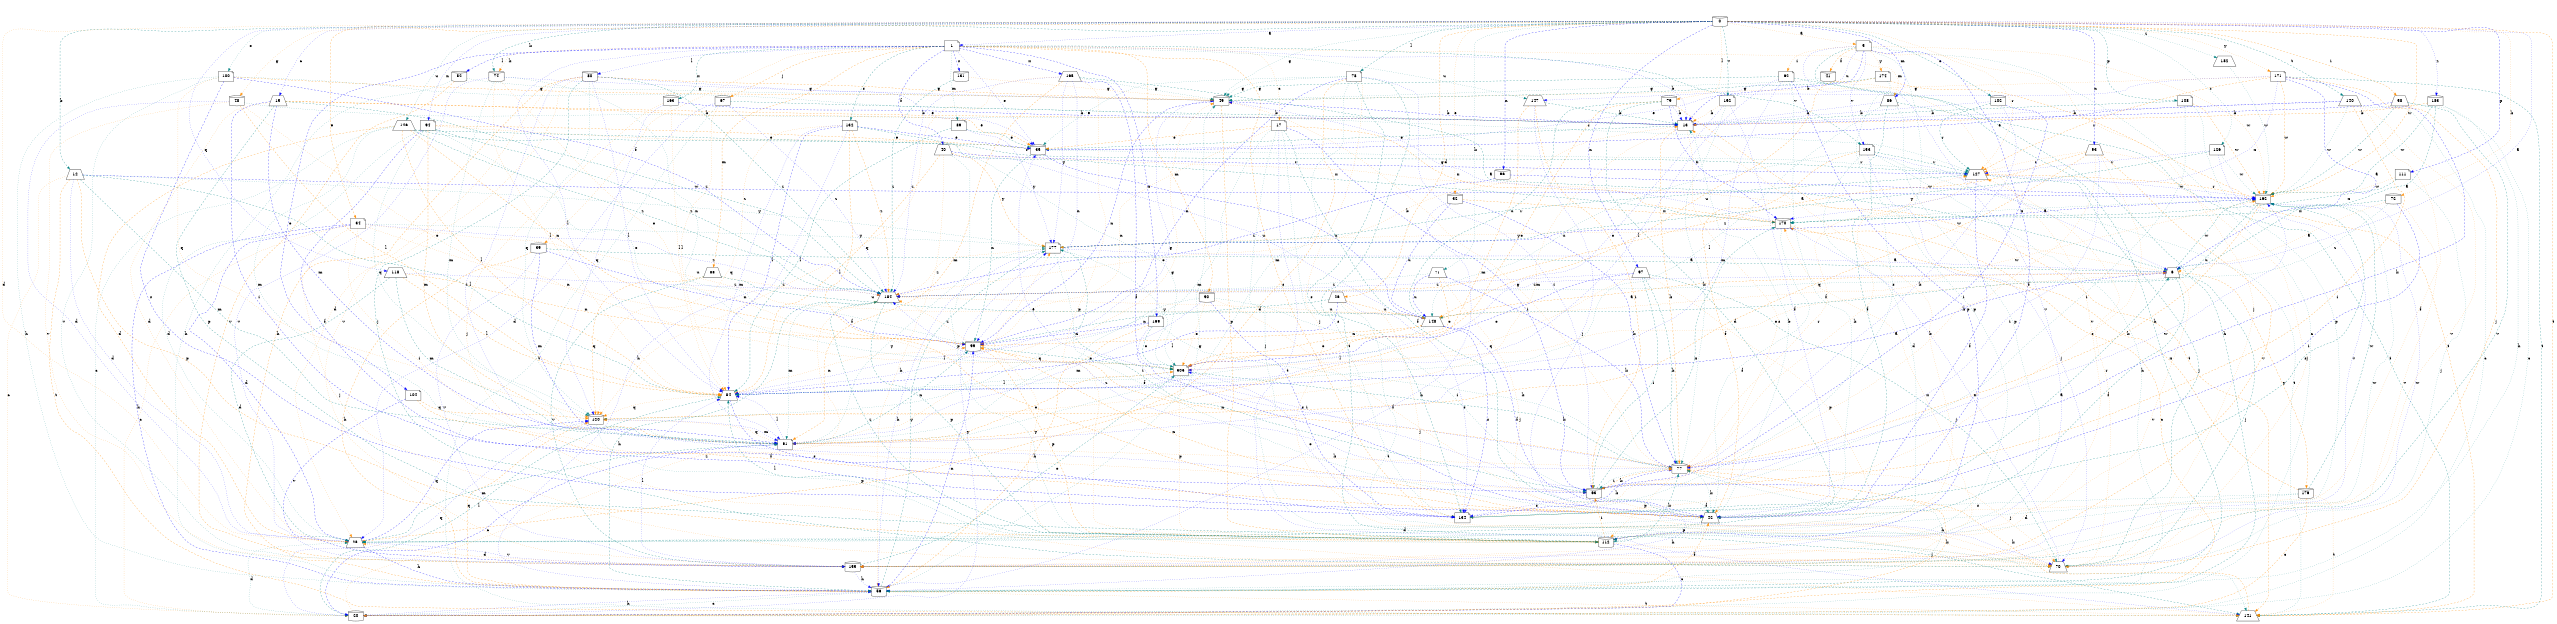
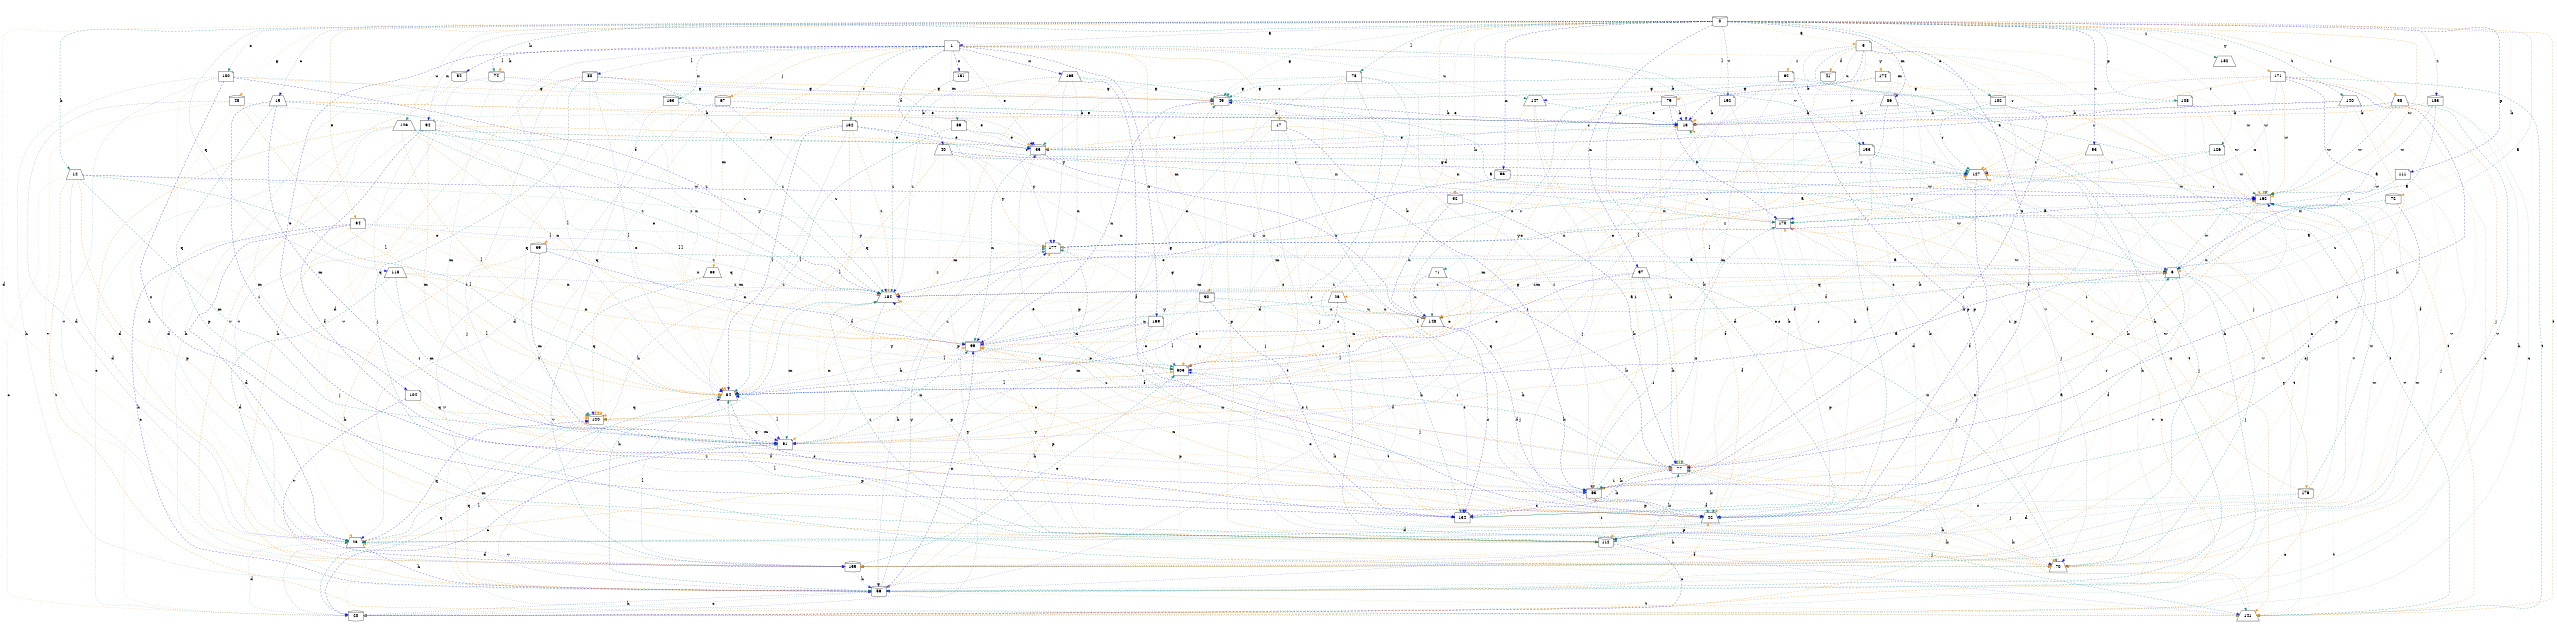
  strict digraph {
    node [shape=cylinder]
    edge [color=darkorange style=dotted]
    1 [shape=note]
    0
    5 [shape=note]
    6 [shape=trapezium]
    12 [shape=trapezium]
    15 [shape=trapezium]
    26 [shape=trapezium]
    28 [shape=trapezium]
    32
    34 [shape=note]
    48
    49
    58 [shape=trapezium]
    71 [shape=trapezium]
    72
    74
    78 [shape=note]
    79
    86 [shape=trapezium]
    93 [shape=trapezium]
    94 [shape=note]
    96
    97 [shape=trapezium]
    100 [shape=note]
    102
    108 [shape=note]
    111 [shape=note]
    118 [shape=trapezium]
    126 [shape=note]
    127 [shape=trapezium]
    140 [shape=trapezium]
    141 [shape=trapezium]
    146 [shape=trapezium]
    152 [shape=note]
    162
    171 [shape=note]
    182 [shape=trapezium]
    183
    13 [shape=note]
    17 [shape=note]
    35
    39
    40 [shape=trapezium]
    67
    80
    82
    84 [shape=trapezium]
    88 [shape=trapezium]
    89 [shape=note]
    90
    104 [shape=note]
    131
    132 [shape=note]
    134 [shape=note]
    147 [shape=trapezium]
    153 [shape=note]
    163
    165 [shape=trapezium]
    169 [shape=note]
    20
    41
    42 [shape=trapezium]
    56
    62 [shape=note]
    70 [shape=trapezium]
    155
    174 [shape=note]
    n68 [label=505 shape=note]
    176
    184 [shape=trapezium]
    91 [shape=note]
    112
    177 [shape=note]
    63
    99
    148 [shape=trapezium]
    120
    77
    170
    1 -> 74 [label=k]
    1 -> 86 [label=m]
    1 -> 13 [color=blue label=b]
    1 -> 17 [label=c]
    1 -> 35 [color=blue label=e]
    1 -> 39 [label=f]
    1 -> 40 [color=blue label=f style=dashed]
    1 -> 67 [label=j style=dashed]
    1 -> 80 [color=blue label=l]
    1 -> 82 [color=blue label=l style=dashed]
    1 -> 84 [color=blue label=l]
    1 -> 88 [label=m style=dashed]
    1 -> 89 [color=teal label=m]
    1 -> 90 [label=m style=dashed]
    1 -> 104 [color=blue label=o style=dashed]
    1 -> 131 [color=blue label=s style=dashed]
    1 -> 132 [color=teal label=s style=dashed]
    1 -> 134 [label=s style=dashed]
    1 -> 147 [color=teal label=u]
    1 -> 153 [color=teal label=v style=dashed]
    1 -> 163 [color=teal label=x style=dashed]
    1 -> 165 [color=blue label=x style=dashed]
    1 -> 169 [color=blue label=x style=dashed]
    0 -> 1 [color=blue label=a]
    0 -> 5 [label=a]
    0 -> 6 [color=blue label=a]
    0 -> 12 [color=teal label=b style=dashed]
    0 -> 15 [color=blue label=c]
    0 -> 26 [label=d style=dashed]
    0 -> 28 [label=d]
    0 -> 32 [label=e]
    0 -> 34 [label=e style=dashed]
    0 -> 48 [label=g]
    0 -> 49 [color=teal label=g]
    0 -> 58 [label=i style=dashed]
    0 -> 71 [color=teal label=k]
    0 -> 72 [label=k]
    0 -> 74 [color=teal label=k style=dashed]
    0 -> 78 [color=teal label=l style=dashed]
    0 -> 79 [label=l]
    0 -> 86 [color=blue label=m style=dashed]
    0 -> 93 [color=blue label=n style=dashed]
    0 -> 94 [color=blue label=n]
    0 -> 96 [color=blue label=n style=dashed]
    0 -> 97 [color=blue label=n style=dashed]
    0 -> 100 [color=teal label=o]
    0 -> 102 [color=teal label=o style=dashed]
    0 -> 108 [color=teal label=p style=dashed]
    0 -> 111 [color=blue label=p style=dashed]
    0 -> 118 [color=blue label=q]
    0 -> 126 [color=teal label=r]
    0 -> 127 [label=r]
    0 -> 140 [color=teal label=t style=dashed]
    0 -> 141 [label=t style=dashed]
    0 -> 146 [color=teal label=u]
    0 -> 152 [color=teal label=v style=dashed]
    0 -> 162 [label=w style=dashed]
    0 -> 171 [label=y]
    0 -> 182 [color=teal label=z]
    0 -> 183 [color=blue label=z]
    5 -> 162 [label=w]
    5 -> 13 [color=blue label=b style=dashed]
    5 -> 134 [color=teal label=s]
    5 -> 147 [color=blue label=u]
    5 -> 153 [color=blue label=v]
    5 -> 20 [color=teal label=c]
    5 -> 41 [label=f style=dashed]
    5 -> 42 [color=blue label=f style=dashed]
    5 -> 56 [color=teal label=h style=dashed]
    5 -> 62 [label=i]
    5 -> 70 [label=j]
    5 -> 155 [color=blue label=v]
    5 -> 174 [label=y]
    6 -> 162 [color=teal label=w style=dashed]
    6 -> 42 [color=teal label=f style=dashed]
    6 -> 70 [color=teal label=j style=dashed]
    6 -> 155 [label=v]
    6 -> n68 [label=o]
    6 -> 176 [label=y style=dashed]
    6 -> 184 [color=blue label=z]
    12 -> 28 [color=blue label=d]
    12 -> 141 [label=t style=dashed]
    12 -> 162 [color=blue label=w style=dashed]
    12 -> 84 [color=teal label=l style=dashed]
    12 -> 20 [label=c]
    12 -> 91 [color=teal label=m style=dashed]
    12 -> 112 [label=p style=dashed]
    12 -> 177 [color=teal label=y]
    15 -> 28 [label=d]
    15 -> 13 [label=b style=dashed]
    15 -> 35 [label=e style=dashed]
    15 -> 184 [color=teal label=z style=dashed]
    15 -> 91 [color=blue label=m style=dashed]
    15 -> 112 [color=teal label=p style=dashed]
    15 -> 63 [color=blue label=i style=dashed]
    26 -> 141 [color=teal label=t]
    26 -> 84 [color=blue label=l style=dashed]
    26 -> 134 [color=blue label=s]
    26 -> 70 [label=j]
    26 -> 99 [color=teal label=n style=dashed]
    26 -> 148 [label=u style=dashed]
    28 -> 56 [color=blue label=h style=dashed]
    28 -> 155 [color=blue label=v]
    28 -> 91 [color=teal label=m style=dashed]
    28 -> 120 [color=blue label=q style=dashed]
    32 -> 56 [color=blue label=h]
    32 -> 148 [color=blue label=u style=dashed]
    32 -> 77 [color=blue label=k style=dashed]
    32 -> 170 [label=x style=dashed]
    34 -> 28 [color=blue label=d style=dashed]
    34 -> 20 [label=c]
    34 -> 56 [color=blue label=h style=dashed]
    34 -> 70 [label=j]
    34 -> 184 [color=blue label=z]
    34 -> 177 [color=teal label=y]
    34 -> 63 [label=i]
    34 -> 99 [label=n]
    34 -> 148 [label=u]
    48 -> 28 [color=blue label=d]
    48 -> 13 [color=teal label=b]
    48 -> 84 [label=l style=dashed]
    48 -> 155 [label=v]
    48 -> n68 [label=o]
    49 -> 13 [color=blue label=b style=dashed]
    49 -> 112 [label=p style=dashed]
    49 -> 99 [color=blue label=n style=dashed]
    58 -> 162 [color=teal label=w style=dashed]
    58 -> 13 [color=blue label=b style=dashed]
    58 -> 56 [color=teal label=h]
    58 -> 155 [color=teal label=v style=dashed]
    71 -> 70 [label=j]
    71 -> n68 [label=o style=dashed]
    71 -> 184 [color=teal label=z]
    71 -> 148 [color=blue label=u style=dashed]
    71 -> 77 [color=blue label=k style=dashed]
    72 -> 6 [label=a]
    72 -> 155 [label=v]
    72 -> 184 [color=teal label=z]
    72 -> 63 [color=blue label=i style=dashed]
    72 -> 170 [color=teal label=x style=dashed]
    74 -> 49 [color=blue label=g]
    74 -> 84 [label=l]
    74 -> 155 [color=blue label=v]
    74 -> n68 [label=o]
    74 -> 91 [color=teal label=m]
    74 -> 99 [color=teal label=n]
    78 -> 28 [label=d style=dashed]
    78 -> 49 [color=teal label=g]
    78 -> 141 [color=teal label=t style=dashed]
    78 -> 35 [color=teal label=e]
    78 -> 134 [color=teal label=s style=dashed]
    78 -> 70 [label=j]
    78 -> 91 [color=teal label=m]
    78 -> 63 [color=blue label=i]
-   78 -> 99 [color=blue label=n style=dashed]
+   78 -> 99 [color=blue label=n]
    79 -> 28 [color=teal label=d style=dashed]
    79 -> 141 [label=t style=dashed]
    79 -> 13 [color=blue label=b]
    79 -> n68 [label=o style=dashed]
    79 -> 148 [color=teal label=u style=dashed]
    79 -> 170 [color=blue label=x style=dashed]
    86 -> 141 [color=teal label=t style=dashed]
    86 -> 13 [color=blue label=b]
    86 -> 84 [color=teal label=l]
    86 -> 42 [color=teal label=f style=dashed]
    86 -> 112 [color=teal label=p]
    93 -> 127 [label=r]
    93 -> 134 [label=s]
    93 -> 70 [label=j]
    93 -> 155 [label=v style=dashed]
    93 -> 184 [label=z style=dashed]
    93 -> 63 [color=blue label=i]
    93 -> 120 [label=q style=dashed]
    93 -> 77 [label=k]
    94 -> 6 [label=a]
    94 -> 28 [color=teal label=d]
    94 -> 35 [label=e style=dashed]
    94 -> 42 [color=blue label=f style=dashed]
    94 -> n68 [color=teal label=o]
    94 -> 184 [color=teal label=z style=dashed]
    94 -> 91 [label=m style=dashed]
    94 -> 120 [color=teal label=q]
    96 -> 162 [color=blue label=w style=dashed]
    96 -> 184 [color=blue label=z style=dashed]
    97 -> 70 [color=teal label=j style=dashed]
    97 -> n68 [color=blue label=o style=dashed]
    97 -> 184 [color=blue label=z]
    97 -> 112 [label=p]
    97 -> 63 [color=teal label=i style=dashed]
    97 -> 120 [label=q]
    97 -> 77 [color=teal label=k style=dashed]
    100 -> 49 [label=g style=dashed]
    100 -> 127 [color=teal label=r]
    100 -> 134 [color=blue label=s style=dashed]
    100 -> 56 [color=teal label=h]
    100 -> 155 [color=teal label=v]
    100 -> 184 [color=blue label=z style=dashed]
    100 -> 120 [label=q]
    102 -> 127 [color=teal label=r style=dashed]
    102 -> 13 [color=blue label=b]
    102 -> 63 [color=blue label=i style=dashed]
    102 -> 77 [color=blue label=k]
    108 -> 162 [label=w style=dashed]
    108 -> 13 [color=teal label=b style=dashed]
    108 -> 112 [color=teal label=p]
    108 -> 63 [color=teal label=i]
    111 -> 162 [label=w]
    111 -> 70 [color=teal label=j]
    111 -> 170 [color=teal label=x style=dashed]
    118 -> 28 [color=teal label=d style=dashed]
    118 -> 84 [label=l style=dashed]
    118 -> 184 [color=blue label=z]
    118 -> 91 [color=teal label=m style=dashed]
    118 -> 99 [label=n style=dashed]
    126 -> 127 [color=blue label=r]
    126 -> 162 [color=teal label=w]
    126 -> 155 [color=blue label=v]
    126 -> 177 [color=teal label=y style=dashed]
    127 -> 162 [color=blue label=w]
    127 -> 42 [color=blue label=f style=dashed]
    127 -> 70 [color=teal label=j style=dashed]
    127 -> 77 [label=k]
    140 -> 162 [color=teal label=w]
    140 -> 13 [color=blue label=b]
    140 -> 35 [color=blue label=e style=dashed]
    140 -> 20 [color=teal label=c]
    140 -> 42 [label=f]
    140 -> 155 [label=v]
    140 -> 63 [label=i style=dashed]
    141 -> 177 [label=y]
    141 -> 77 [label=k style=dashed]
    146 -> 28 [label=d style=dashed]
    146 -> 127 [color=teal label=r style=dashed]
    146 -> 35 [color=teal label=e style=dashed]
    146 -> 84 [label=l style=dashed]
    146 -> 20 [color=teal label=c]
    146 -> 184 [color=teal label=z style=dashed]
    146 -> 91 [color=teal label=m]
    146 -> 99 [label=n style=dashed]
    152 -> 13 [label=b]
    152 -> 42 [color=blue label=f]
    152 -> n68 [color=blue label=o]
    152 -> 77 [color=teal label=k]
    162 -> 127 [label=r style=dashed]
    162 -> 134 [color=teal label=s style=dashed]
    162 -> 148 [color=teal label=u style=dashed]
    162 -> 77 [label=k style=dashed]
    162 -> 170 [color=teal label=x]
    171 -> 6 [color=blue label=a style=dashed]
    171 -> 49 [label=g]
    171 -> 127 [label=r style=dashed]
    171 -> 141 [color=teal label=t style=dashed]
    171 -> 162 [label=w style=dashed]
    171 -> 35 [color=blue label=e]
    171 -> 70 [label=j style=dashed]
    171 -> 77 [color=blue label=k style=dashed]
    171 -> 170 [color=blue label=x]
    182 -> 162 [color=teal label=w]
    183 -> 6 [color=teal label=a style=dashed]
    183 -> 162 [color=teal label=w style=dashed]
    183 -> 13 [label=b style=dashed]
    183 -> 20 [color=teal label=c]
    13 -> 35 [color=teal label=e style=dashed]
    13 -> 134 [label=s]
    13 -> 91 [label=m]
    13 -> 77 [label=k style=dashed]
    17 -> 141 [color=blue label=t]
    17 -> 35 [label=e style=dashed]
    17 -> 134 [color=teal label=s]
    17 -> 42 [color=teal label=f style=dashed]
    17 -> 70 [color=teal label=j]
    17 -> 91 [color=teal label=m]
    17 -> 63 [color=blue label=i style=dashed]
    17 -> 99 [label=n]
    17 -> 170 [label=x style=dashed]
    35 -> 127 [color=teal label=r]
    35 -> 99 [color=teal label=n style=dashed]
    35 -> 148 [color=blue label=u style=dashed]
    39 -> 6 [color=teal label=a style=dashed]
    39 -> 56 [label=h style=dashed]
    39 -> 155 [color=blue label=v]
    39 -> 91 [color=blue label=m style=dashed]
    39 -> 99 [color=blue label=n style=dashed]
    40 -> 127 [color=blue label=r style=dashed]
    40 -> 84 [label=l style=dashed]
    40 -> 56 [label=h]
    40 -> n68 [color=teal label=o]
    40 -> 112 [color=teal label=p]
    40 -> 177 [label=y style=dashed]
    40 -> 148 [color=blue label=u]
    67 -> 28 [color=blue label=d]
    67 -> 141 [color=teal label=t]
    67 -> 13 [color=teal label=b style=dashed]
    67 -> 84 [label=l]
    67 -> 184 [color=blue label=z]
    80 -> 28 [label=d]
    80 -> 49 [label=g style=dashed]
    80 -> 35 [color=blue label=e]
    80 -> 84 [color=blue label=l]
    80 -> 56 [label=h style=dashed]
    80 -> 70 [color=teal label=j style=dashed]
    80 -> 155 [label=v]
    80 -> 184 [color=teal label=z style=dashed]
    80 -> 63 [color=blue label=i]
    80 -> 120 [color=teal label=q]
    82 -> 49 [color=teal label=g]
    82 -> 56 [color=teal label=h]
    82 -> 155 [label=v style=dashed]
    84 -> 6 [color=blue label=a style=dashed]
    84 -> 49 [color=blue label=g]
    84 -> 134 [color=blue label=s style=dashed]
    84 -> 99 [label=n]
    84 -> 120 [label=q]
    88 -> 155 [color=teal label=v style=dashed]
    88 -> 184 [label=z]
-   88 -> 148 [color=teal label=u style=dashed]
+   90 -> 148 [color=teal label=u style=dashed]
    88 -> 120 [label=q style=dashed]
    89 -> 35 [color=teal label=e style=dashed]
    89 -> 84 [color=teal label=l style=dashed]
    89 -> 177 [color=blue label=y]
    90 -> 134 [color=blue label=s style=dashed]
    90 -> 42 [label=f]
    90 -> n68 [label=o]
    90 -> 91 [color=blue label=m]
    90 -> 63 [color=teal label=i]
    90 -> 120 [color=teal label=q]
    104 -> 42 [label=f style=dashed]
    104 -> 155 [color=blue label=v style=dashed]
    104 -> 120 [label=q style=dashed]
    131 -> 49 [label=g]
    131 -> 184 [color=teal label=z style=dashed]
    132 -> 35 [color=blue label=e style=dashed]
    132 -> 84 [color=blue label=l style=dashed]
    132 -> 42 [label=f style=dashed]
    132 -> 56 [color=blue label=h]
    132 -> 184 [label=z style=dashed]
    132 -> 91 [color=blue label=m]
    132 -> 120 [label=q]
    132 -> 170 [color=teal label=x style=dashed]
    134 -> 6 [color=teal label=a style=dashed]
    134 -> n68 [color=blue label=o]
    134 -> 77 [color=blue label=k style=dashed]
    147 -> 13 [color=teal label=b style=dashed]
    147 -> 70 [color=blue label=j]
    147 -> 91 [label=m style=dashed]
    147 -> 63 [label=i style=dashed]
    153 -> 6 [color=blue label=a]
    153 -> 28 [color=teal label=d]
    153 -> 127 [color=teal label=r style=dashed]
    153 -> 141 [color=teal label=t]
    153 -> 42 [label=f style=dashed]
    153 -> 56 [color=teal label=h]
    153 -> 70 [color=blue label=j]
    153 -> 148 [color=teal label=u]
    163 -> 13 [color=blue label=b style=dashed]
    163 -> 84 [label=l]
    163 -> 70 [label=j]
    163 -> 120 [color=blue label=q]
    165 -> 6 [color=teal label=a style=dashed]
    165 -> 49 [color=teal label=g]
    165 -> 42 [color=blue label=f style=dashed]
    165 -> 184 [color=blue label=z]
    165 -> 91 [label=m style=dashed]
    165 -> 112 [label=p]
    165 -> 177 [color=blue label=y]
    165 -> 99 [color=blue label=n]
    165 -> 120 [label=q]
    169 -> 84 [color=blue label=l]
    169 -> 56 [label=h style=dashed]
    169 -> n68 [color=teal label=o style=dashed]
    169 -> 63 [color=blue label=i]
    169 -> 99 [color=blue label=n style=dashed]
    169 -> 77 [color=teal label=k]
    20 -> 28 [color=teal label=d]
    20 -> 84 [color=teal label=l style=dashed]
    20 -> 56 [color=blue label=h]
    20 -> 184 [label=z]
    20 -> 177 [color=blue label=y]
    20 -> 120 [color=blue label=q]
    20 -> 77 [label=k style=dashed]
    41 -> 49 [color=teal label=g]
    41 -> 155 [label=v]
    42 -> 28 [color=teal label=d]
    42 -> 13 [color=teal label=b]
    42 -> 112 [color=teal label=p]
    42 -> 99 [label=n style=dashed]
    42 -> 77 [color=teal label=k]
    56 -> 49 [color=teal label=g]
    56 -> 141 [label=t]
    56 -> 20 [color=teal label=c]
    56 -> 42 [label=f style=dashed]
    56 -> 177 [color=teal label=y style=dashed]
    56 -> 99 [color=blue label=n style=dashed]
    56 -> 120 [label=q style=dashed]
    62 -> 49 [color=teal label=g style=dashed]
    62 -> 84 [color=blue label=l]
    62 -> 42 [color=teal label=f]
    62 -> 56 [color=teal label=h style=dashed]
    62 -> 91 [color=blue label=m]
    62 -> 112 [color=blue label=p style=dashed]
    70 -> 127 [label=r]
    70 -> 162 [color=blue label=w]
    70 -> 170 [color=blue label=x]
    155 -> 28 [label=d]
    155 -> 162 [color=teal label=w]
    155 -> 84 [color=blue label=l]
    155 -> 56 [color=blue label=h]
    155 -> n68 [color=teal label=o style=dashed]
    155 -> 170 [label=x]
    174 -> 49 [color=teal label=g style=dashed]
    174 -> 141 [label=t style=dashed]
    174 -> 112 [color=teal label=p]
    174 -> 148 [label=u style=dashed]
    n68 -> 84 [color=teal label=l]
    n68 -> 112 [label=p]
    n68 -> 177 [color=teal label=y]
    n68 -> 77 [color=teal label=k style=dashed]
    176 -> 28 [color=teal label=d]
    176 -> 141 [label=t]
    176 -> 162 [color=teal label=w style=dashed]
    176 -> 134 [color=teal label=s]
    176 -> 20 [label=c style=dashed]
    176 -> 170 [label=x style=dashed]
    184 -> 13 [label=b]
    184 -> 56 [color=teal label=h style=dashed]
    184 -> 91 [color=teal label=m]
    184 -> 112 [color=teal label=p style=dashed]
    184 -> 148 [label=u]
    91 -> 49 [label=g]
    91 -> 84 [color=blue label=l]
    91 -> 20 [color=blue label=c style=dashed]
    91 -> n68 [label=o style=dashed]
    91 -> 177 [color=teal label=y]
    91 -> 99 [color=teal label=n style=dashed]
    91 -> 120 [label=q]
    91 -> 77 [label=k]
    112 -> 13 [label=b]
    112 -> 84 [color=teal label=l style=dashed]
    112 -> 20 [color=blue label=c style=dashed]
    112 -> 70 [label=j]
    112 -> 184 [color=teal label=z style=dashed]
    112 -> 63 [label=i style=dashed]
    112 -> 77 [color=teal label=k style=dashed]
    177 -> 6 [color=blue label=a]
    177 -> 127 [color=teal label=r style=dashed]
    177 -> 162 [color=blue label=w style=dashed]
    177 -> 42 [color=teal label=f]
    177 -> 56 [color=blue label=h]
    177 -> 184 [label=z]
    177 -> 63 [color=teal label=i style=dashed]
    63 -> 134 [color=blue label=s]
    63 -> 42 [color=teal label=f]
    63 -> 56 [color=blue label=h]
    63 -> 77 [label=k style=dashed]
    63 -> 170 [color=teal label=x style=dashed]
    99 -> n68 [color=teal label=o style=dashed]
    99 -> 184 [label=z]
    99 -> 112 [label=p style=dashed]
    148 -> 6 [label=a style=dashed]
    148 -> 162 [label=w]
    148 -> 84 [color=teal label=l]
    148 -> 134 [color=blue label=s style=dashed]
    148 -> 42 [color=blue label=f style=dashed]
    148 -> n68 [label=o style=dashed]
    148 -> 99 [label=n style=dashed]
    120 -> 91 [color=blue label=m]
    120 -> 112 [color=teal label=p]
    77 -> 49 [label=g]
    77 -> 127 [label=r]
    77 -> 162 [color=blue label=w]
    77 -> 35 [color=blue label=e]
    77 -> 56 [color=teal label=h]
    77 -> 70 [label=j]
    77 -> 184 [color=blue label=z]
    77 -> 112 [label=p]
    77 -> 63 [color=teal label=i]
    77 -> 99 [label=n style=dashed]
    170 -> 49 [color=blue label=g]
    170 -> 20 [label=c style=dashed]
    170 -> 42 [color=teal label=f]
    170 -> 177 [label=y]
  }
